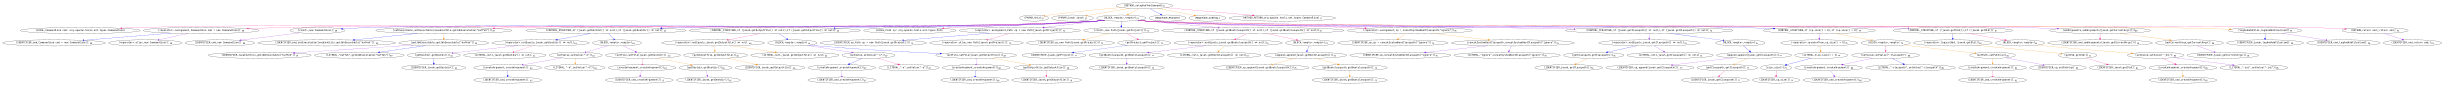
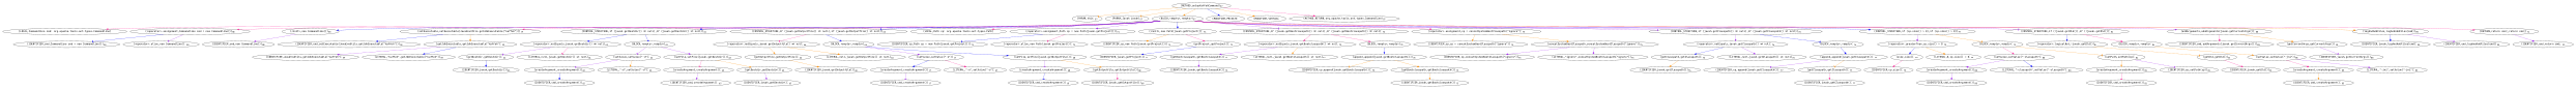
  digraph {
    fontname="JetBrains Mono"
    node [fontname="JetBrains Mono"]
    edge [arrowhead=normal color=purple fontname="JetBrains Mono"]
    n1 [label=<(METHOD,setupKaffehCommand)<SUB>57</SUB>>]
    n2 [label=<(PARAM,this)<SUB>57</SUB>>]
    n3 [label=<(PARAM,Javah javah)<SUB>57</SUB>>]
    n4 [label=<(BLOCK,&lt;empty&gt;,&lt;empty&gt;)<SUB>57</SUB>>]
    n5 [label=<(MODIFIER,PRIVATE)>]
    n6 [label=<(MODIFIER,VIRTUAL)>]
    n7 [label=<(METHOD_RETURN,org.apache.tools.ant.types.Commandline)<SUB>57</SUB>>]
    n8 [label=<(LOCAL,Commandline cmd: org.apache.tools.ant.types.Commandline)>]
    n9 [label=<(&lt;operator&gt;.assignment,Commandline cmd = new Commandline())<SUB>58</SUB>>]
    n10 [label=<(&lt;init&gt;,new Commandline())<SUB>58</SUB>>]
    n11 [label=<(setExecutable,setExecutable(JavaEnvUtils.getJdkExecutable(&quot;kaffeh&quot;)))<SUB>59</SUB>>]
    n12 [label=<(CONTROL_STRUCTURE,if (javah.getDestdir() != null),if (javah.getDestdir() != null))<SUB>61</SUB>>]
    n13 [label=<(CONTROL_STRUCTURE,if (javah.getOutputfile() != null),if (javah.getOutputfile() != null))<SUB>66</SUB>>]
    n14 [label=<(LOCAL,Path cp: org.apache.tools.ant.types.Path)>]
    n15 [label=<(&lt;operator&gt;.assignment,Path cp = new Path(javah.getProject()))<SUB>71</SUB>>]
    n16 [label=<(&lt;init&gt;,new Path(javah.getProject()))<SUB>71</SUB>>]
    n17 [label=<(CONTROL_STRUCTURE,if (javah.getBootclasspath() != null),if (javah.getBootclasspath() != null))<SUB>72</SUB>>]
    n18 [label=<(&lt;operator&gt;.assignment,cp = concatSystemBootClasspath(&quot;ignore&quot;))<SUB>75</SUB>>]
    n19 [label=<(CONTROL_STRUCTURE,if (javah.getClasspath() != null),if (javah.getClasspath() != null))<SUB>76</SUB>>]
    n20 [label=<(CONTROL_STRUCTURE,if (cp.size() &gt; 0),if (cp.size() &gt; 0))<SUB>79</SUB>>]
    n21 [label=<(CONTROL_STRUCTURE,if (!javah.getOld()),if (!javah.getOld()))<SUB>84</SUB>>]
    n22 [label=<(addArguments,addArguments(javah.getCurrentArgs()))<SUB>88</SUB>>]
    n23 [label=<(logAndAddFiles,logAndAddFiles(cmd))<SUB>90</SUB>>]
    n24 [label=<(RETURN,return cmd;,return cmd;)<SUB>91</SUB>>]
    n25 [label=<(IDENTIFIER,cmd,Commandline cmd = new Commandline())<SUB>58</SUB>>]
    n26 [label=<(&lt;operator&gt;.alloc,new Commandline())<SUB>58</SUB>>]
    n27 [label=<(IDENTIFIER,cmd,new Commandline())<SUB>88</SUB>>]
    n28 [label=<(IDENTIFIER,cmd,setExecutable(JavaEnvUtils.getJdkExecutable(&quot;kaffeh&quot;)))<SUB>59</SUB>>]
    n29 [label=<(getJdkExecutable,getJdkExecutable(&quot;kaffeh&quot;))<SUB>59</SUB>>]
    n30 [label=<(&lt;operator&gt;.notEquals,javah.getDestdir() != null)<SUB>61</SUB>>]
    n31 [label=<(BLOCK,&lt;empty&gt;,&lt;empty&gt;)<SUB>61</SUB>>]
    n32 [label=<(&lt;operator&gt;.notEquals,javah.getOutputfile() != null)<SUB>66</SUB>>]
    n33 [label=<(BLOCK,&lt;empty&gt;,&lt;empty&gt;)<SUB>66</SUB>>]
    n34 [label=<(IDENTIFIER,cp,Path cp = new Path(javah.getProject()))<SUB>71</SUB>>]
    n35 [label=<(&lt;operator&gt;.alloc,new Path(javah.getProject()))<SUB>71</SUB>>]
    n36 [label=<(IDENTIFIER,cp,new Path(javah.getProject()))<SUB>71</SUB>>]
    n37 [label=<(getProject,getProject())<SUB>71</SUB>>]
    n38 [label=<(&lt;operator&gt;.notEquals,javah.getBootclasspath() != null)<SUB>72</SUB>>]
    n39 [label=<(BLOCK,&lt;empty&gt;,&lt;empty&gt;)<SUB>72</SUB>>]
    n40 [label=<(IDENTIFIER,cp,cp = concatSystemBootClasspath(&quot;ignore&quot;))<SUB>75</SUB>>]
    n41 [label=<(concatSystemBootClasspath,concatSystemBootClasspath(&quot;ignore&quot;))<SUB>75</SUB>>]
    n42 [label=<(&lt;operator&gt;.notEquals,javah.getClasspath() != null)<SUB>76</SUB>>]
    n43 [label=<(BLOCK,&lt;empty&gt;,&lt;empty&gt;)<SUB>76</SUB>>]
    n44 [label=<(&lt;operator&gt;.greaterThan,cp.size() &gt; 0)<SUB>79</SUB>>]
    n45 [label=<(BLOCK,&lt;empty&gt;,&lt;empty&gt;)<SUB>79</SUB>>]
    n46 [label=<(&lt;operator&gt;.logicalNot,!javah.getOld())<SUB>84</SUB>>]
    n47 [label=<(BLOCK,&lt;empty&gt;,&lt;empty&gt;)<SUB>84</SUB>>]
    n48 [label=<(IDENTIFIER,cmd,addArguments(javah.getCurrentArgs()))<SUB>88</SUB>>]
    n49 [label=<(getCurrentArgs,getCurrentArgs())<SUB>88</SUB>>]
    n50 [label=<(IDENTIFIER,javah,logAndAddFiles(cmd))<SUB>30</SUB>>]
    n51 [label=<(IDENTIFIER,cmd,logAndAddFiles(cmd))<SUB>90</SUB>>]
    n52 [label=<(IDENTIFIER,cmd,return cmd;)<SUB>91</SUB>>]
    n53 [label=<(IDENTIFIER,JavaEnvUtils,getJdkExecutable(&quot;kaffeh&quot;))<SUB>59</SUB>>]
    n54 [label=<(LITERAL,&quot;kaffeh&quot;,getJdkExecutable(&quot;kaffeh&quot;))<SUB>59</SUB>>]
    n55 [label=<(getDestdir,getDestdir())<SUB>61</SUB>>]
    n56 [label=<(LITERAL,null,javah.getDestdir() != null)<SUB>61</SUB>>]
    n57 [label=<(setValue,setValue(&quot;-d&quot;))<SUB>62</SUB>>]
    n58 [label=<(setFile,setFile(javah.getDestdir()))<SUB>63</SUB>>]
    n59 [label=<(IDENTIFIER,javah,getDestdir())<SUB>61</SUB>>]
    n60 [label=<(createArgument,createArgument())<SUB>62</SUB>>]
    n61 [label=<(LITERAL,&quot;-d&quot;,setValue(&quot;-d&quot;))<SUB>62</SUB>>]
    n62 [label=<(createArgument,createArgument())<SUB>63</SUB>>]
    n63 [label=<(getDestdir,getDestdir())<SUB>63</SUB>>]
    n64 [label=<(IDENTIFIER,cmd,createArgument())<SUB>62</SUB>>]
    n65 [label=<(IDENTIFIER,cmd,createArgument())<SUB>63</SUB>>]
    n66 [label=<(IDENTIFIER,javah,getDestdir())<SUB>63</SUB>>]
    n67 [label=<(getOutputfile,getOutputfile())<SUB>66</SUB>>]
    n68 [label=<(LITERAL,null,javah.getOutputfile() != null)<SUB>66</SUB>>]
    n69 [label=<(setValue,setValue(&quot;-o&quot;))<SUB>67</SUB>>]
    n70 [label=<(setFile,setFile(javah.getOutputfile()))<SUB>68</SUB>>]
    n71 [label=<(IDENTIFIER,javah,getOutputfile())<SUB>66</SUB>>]
    n72 [label=<(createArgument,createArgument())<SUB>67</SUB>>]
    n73 [label=<(LITERAL,&quot;-o&quot;,setValue(&quot;-o&quot;))<SUB>67</SUB>>]
    n74 [label=<(createArgument,createArgument())<SUB>68</SUB>>]
    n75 [label=<(getOutputfile,getOutputfile())<SUB>68</SUB>>]
    n76 [label=<(IDENTIFIER,cmd,createArgument())<SUB>67</SUB>>]
    n77 [label=<(IDENTIFIER,cmd,createArgument())<SUB>68</SUB>>]
    n78 [label=<(IDENTIFIER,javah,getOutputfile())<SUB>68</SUB>>]
    n79 [label=<(IDENTIFIER,javah,getProject())<SUB>71</SUB>>]
    n80 [label=<(getBootclasspath,getBootclasspath())<SUB>72</SUB>>]
    n81 [label=<(LITERAL,null,javah.getBootclasspath() != null)<SUB>72</SUB>>]
    n82 [label=<(append,append(javah.getBootclasspath()))<SUB>73</SUB>>]
    n83 [label=<(IDENTIFIER,javah,getBootclasspath())<SUB>72</SUB>>]
    n84 [label=<(IDENTIFIER,cp,append(javah.getBootclasspath()))<SUB>73</SUB>>]
    n85 [label=<(getBootclasspath,getBootclasspath())<SUB>73</SUB>>]
    n86 [label=<(IDENTIFIER,javah,getBootclasspath())<SUB>73</SUB>>]
    n87 [label=<(IDENTIFIER,cp,concatSystemBootClasspath(&quot;ignore&quot;))<SUB>75</SUB>>]
    n88 [label=<(LITERAL,&quot;ignore&quot;,concatSystemBootClasspath(&quot;ignore&quot;))<SUB>75</SUB>>]
    n89 [label=<(getClasspath,getClasspath())<SUB>76</SUB>>]
    n90 [label=<(LITERAL,null,javah.getClasspath() != null)<SUB>76</SUB>>]
    n91 [label=<(append,append(javah.getClasspath()))<SUB>77</SUB>>]
    n92 [label=<(IDENTIFIER,javah,getClasspath())<SUB>76</SUB>>]
    n93 [label=<(IDENTIFIER,cp,append(javah.getClasspath()))<SUB>77</SUB>>]
    n94 [label=<(getClasspath,getClasspath())<SUB>77</SUB>>]
    n95 [label=<(IDENTIFIER,javah,getClasspath())<SUB>77</SUB>>]
    n96 [label=<(size,size())<SUB>79</SUB>>]
    n97 [label=<(LITERAL,0,cp.size() &gt; 0)<SUB>79</SUB>>]
    n98 [label=<(setValue,setValue(&quot;-classpath&quot;))<SUB>80</SUB>>]
    n99 [label=<(setPath,setPath(cp))<SUB>81</SUB>>]
    n100 [label=<(IDENTIFIER,cp,size())<SUB>79</SUB>>]
    n101 [label=<(createArgument,createArgument())<SUB>80</SUB>>]
    n102 [label=<(LITERAL,&quot;-classpath&quot;,setValue(&quot;-classpath&quot;))<SUB>80</SUB>>]
    n103 [label=<(createArgument,createArgument())<SUB>81</SUB>>]
    n104 [label=<(IDENTIFIER,cp,setPath(cp))<SUB>81</SUB>>]
    n105 [label=<(IDENTIFIER,cmd,createArgument())<SUB>80</SUB>>]
    n106 [label=<(IDENTIFIER,cmd,createArgument())<SUB>81</SUB>>]
    n107 [label=<(getOld,getOld())<SUB>84</SUB>>]
    n108 [label=<(setValue,setValue(&quot;-jni&quot;))<SUB>85</SUB>>]
    n109 [label=<(IDENTIFIER,javah,getOld())<SUB>84</SUB>>]
    n110 [label=<(createArgument,createArgument())<SUB>85</SUB>>]
    n111 [label=<(LITERAL,&quot;-jni&quot;,setValue(&quot;-jni&quot;))<SUB>85</SUB>>]
    n112 [label=<(IDENTIFIER,cmd,createArgument())<SUB>85</SUB>>]
    n113 [label=<(IDENTIFIER,javah,getCurrentArgs())<SUB>88</SUB>>]
    n1 -> n2 [arrowhead=tee color=darkorange]
    n1 -> n3 [arrowhead=tee color=darkorange]
    n1 -> n4 [color=darkorange]
    n1 -> n5 [color=blue]
    n1 -> n6 [arrowhead=diamond color=darkorange]
    n1 -> n7 [arrowhead=diamond color=deeppink]
    n4 -> n8 [color=deeppink]
    n4 -> n9 [color=deeppink]
    n4 -> n10 [color=blue]
    n4 -> n11 [color=deeppink]
    n4 -> n12 [arrowhead=diamond color=blue]
    n4 -> n13 [arrowhead=tee color=blue]
    n4 -> n14 [color=deeppink]
    n4 -> n15 [arrowhead=diamond]
    n4 -> n16 [arrowhead=diamond color=blue]
    n4 -> n17 [arrowhead=tee]
    n4 -> n18 [arrowhead=diamond color=deeppink]
    n4 -> n19 [arrowhead=tee]
    n4 -> n20 [arrowhead=diamond color=blue]
    n4 -> n21 [arrowhead=tee]
    n4 -> n22
    n4 -> n23 [arrowhead=diamond color=darkorange]
    n4 -> n24 [color=deeppink]
    n9 -> n25 [arrowhead=tee color=blue]
    n9 -> n26 [arrowhead=tee]
    n10 -> n27
    n11 -> n28 [color=blue]
    n11 -> n29 [arrowhead=diamond color=darkorange]
    n12 -> n30 [color=blue]
    n12 -> n31 [arrowhead=tee color=blue]
    n13 -> n32 [arrowhead=tee color=deeppink]
    n13 -> n33 [color=blue]
    n15 -> n34 [arrowhead=tee color=blue]
    n15 -> n35 [arrowhead=tee color=deeppink]
    n16 -> n36 [arrowhead=diamond color=darkorange]
    n16 -> n37 [color=deeppink]
    n17 -> n38 [color=deeppink]
    n17 -> n39 [color=deeppink]
    n18 -> n40 [color=darkorange]
    n18 -> n41 [arrowhead=diamond color=darkorange]
    n19 -> n42
    n19 -> n43 [arrowhead=tee color=blue]
    n20 -> n44 [arrowhead=diamond]
    n20 -> n45 [arrowhead=tee color=darkorange]
    n21 -> n46 [color=blue]
    n21 -> n47 [arrowhead=diamond color=deeppink]
    n22 -> n48 [arrowhead=diamond color=deeppink]
    n22 -> n49 [arrowhead=diamond color=darkorange]
    n23 -> n50 [arrowhead=diamond color=blue]
    n23 -> n51 [arrowhead=tee]
    n24 -> n52 [arrowhead=diamond]
    n29 -> n53 [arrowhead=diamond]
    n29 -> n54 [color=blue]
    n30 -> n55 [arrowhead=tee]
    n30 -> n56 [arrowhead=tee color=deeppink]
    n31 -> n57 [arrowhead=tee]
    n31 -> n58 [arrowhead=diamond]
    n32 -> n67 [color=darkorange]
    n32 -> n68 [arrowhead=diamond color=darkorange]
    n33 -> n69
    n33 -> n70 [color=blue]
    n37 -> n79 [color=blue]
    n38 -> n80
    n38 -> n81 [color=darkorange]
    n39 -> n82 [color=blue]
    n41 -> n87 [arrowhead=diamond]
    n41 -> n88 [arrowhead=diamond]
    n42 -> n89 [color=blue]
    n42 -> n90
    n43 -> n91 [arrowhead=diamond color=blue]
-   n97 -> n96 [arrowhead=diamond color=blue]
+   n44 -> n96 [arrowhead=diamond color=blue]
    n44 -> n97 [arrowhead=diamond color=darkorange]
    n45 -> n98 [color=deeppink]
    n45 -> n99 [arrowhead=tee color=darkorange]
    n46 -> n107 [arrowhead=tee color=darkorange]
    n47 -> n108 [color=darkorange]
    n49 -> n113 [arrowhead=tee]
    n55 -> n59 [arrowhead=diamond color=blue]
    n57 -> n60 [arrowhead=tee]
    n57 -> n61 [color=darkorange]
    n58 -> n62 [arrowhead=tee color=deeppink]
    n58 -> n63 [color=darkorange]
    n60 -> n64 [arrowhead=diamond color=blue]
    n62 -> n65
    n63 -> n66
    n67 -> n71 [arrowhead=diamond color=darkorange]
    n69 -> n72 [arrowhead=diamond color=blue]
    n69 -> n73 [arrowhead=diamond color=deeppink]
    n70 -> n74 [arrowhead=tee]
    n70 -> n75 [color=darkorange]
    n72 -> n76 [arrowhead=tee]
    n74 -> n77 [arrowhead=tee color=blue]
    n75 -> n78 [color=deeppink]
    n80 -> n83 [arrowhead=diamond]
    n82 -> n84 [arrowhead=tee color=darkorange]
    n82 -> n85 [arrowhead=diamond color=darkorange]
    n85 -> n86 [color=darkorange]
    n89 -> n92 [arrowhead=diamond color=darkorange]
    n91 -> n93 [arrowhead=tee]
    n91 -> n94 [arrowhead=tee color=darkorange]
    n94 -> n95 [color=deeppink]
    n96 -> n100 [arrowhead=diamond color=deeppink]
    n98 -> n101 [arrowhead=diamond]
    n98 -> n102 [arrowhead=diamond color=blue]
    n99 -> n103 [color=darkorange]
    n99 -> n104 [arrowhead=tee]
    n101 -> n105 [arrowhead=diamond]
    n103 -> n106 [arrowhead=tee color=deeppink]
    n107 -> n109 [color=deeppink]
    n108 -> n110 [arrowhead=diamond color=deeppink]
    n108 -> n111
    n110 -> n112 [color=darkorange]
  }
